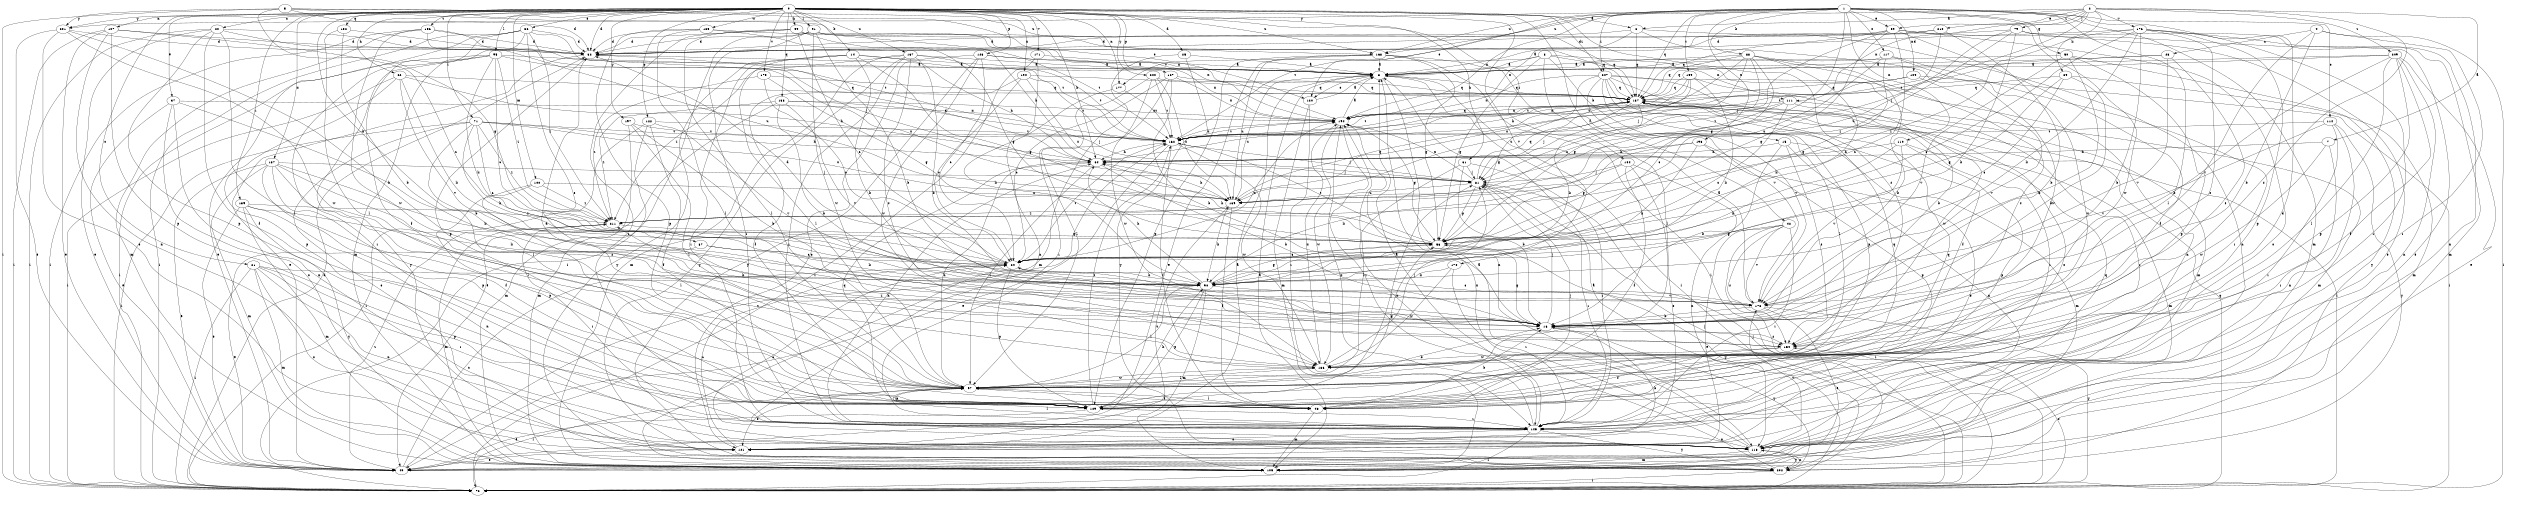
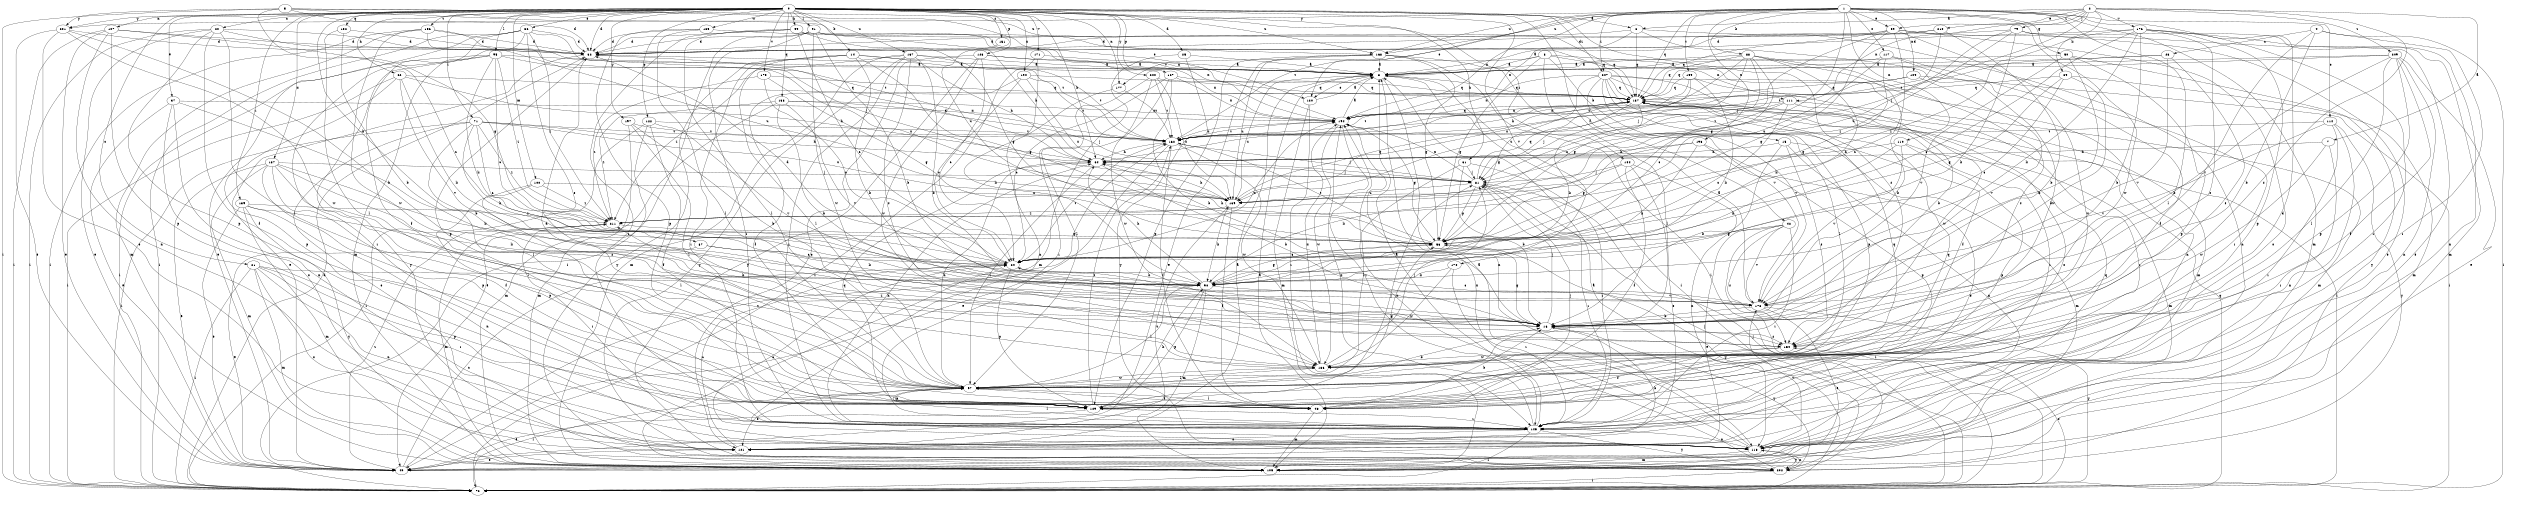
  strict digraph {
    0
    6
    14
    20
    21
    25
    32
    36
    37
    42
    59
    61
    62
    64
    71
    87
    91
    95
    100
    107
    122
    123
    127
    132
    133
    139
    144
+   151
    154
    156
    167
    168
    170
    171
    175
    185
    187
    190
    197
    200
    201
    207
    177
    137
    186
    194
    113
    56
    97
    8
    16
    145
    202
    48
    72
    169
    40
    129
    105
    90
    121
    162
    211
    178
    24
    81
    109
    1
    39
    50
    88
    110
    114
    117
    120
    159
    193
    2
    7
    79
    89
    111
    176
    209
    210
    3
    15
    4
    23
    5
    0 -> 6 [label=a]
    0 -> 14 [label=b]
    0 -> 20 [label=c]
    0 -> 21 [label=c]
    0 -> 25 [label=d]
    0 -> 32 [label=d]
    0 -> 36 [label=e]
    0 -> 37 [label=e]
    0 -> 42 [label=f]
    0 -> 59 [label=h]
    0 -> 61 [label=h]
    0 -> 62 [label=h]
    0 -> 64 [label=h]
    0 -> 71 [label=i]
    0 -> 87 [label=k]
    0 -> 91 [label=l]
    0 -> 95 [label=l]
    0 -> 100 [label=m]
    0 -> 107 [label=n]
    0 -> 122 [label=p]
    0 -> 123 [label=p]
    0 -> 127 [label=p]
    0 -> 132 [label=q]
    0 -> 133 [label=q]
    0 -> 139 [label=r]
    0 -> 144 [label=r]
+   0 -> 151 [label=s]
    0 -> 154 [label=s]
    0 -> 156 [label=t]
    0 -> 167 [label=u]
    0 -> 168 [label=u]
    0 -> 170 [label=v]
    0 -> 171 [label=v]
    0 -> 175 [label=v]
    0 -> 185 [label=w]
    0 -> 187 [label=x]
    0 -> 190 [label=x]
    0 -> 197 [label=y]
    0 -> 200 [label=y]
    0 -> 201 [label=y]
    0 -> 207 [label=z]
    0 -> 177 [label=n]
    6 -> 32 [label=d]
    6 -> 137 [label=q]
    6 -> 186 [label=w]
    6 -> 194 [label=x]
    6 -> 113 [label=n]
    14 -> 64 [label=h]
    14 -> 56 [label=g]
    14 -> 97 [label=l]
    14 -> 8 [label=a]
    14 -> 16 [label=b]
    14 -> 145 [label=r]
    14 -> 202 [label=y]
    20 -> 32 [label=d]
    20 -> 97 [label=l]
    20 -> 48 [label=f]
    20 -> 72 [label=i]
    20 -> 169 [label=u]
    20 -> 40 [label=e]
    20 -> 129 [label=p]
    21 -> 113 [label=n]
    21 -> 145 [label=r]
    21 -> 72 [label=i]
    21 -> 129 [label=p]
    21 -> 105 [label=m]
    21 -> 90 [label=k]
    21 -> 121 [label=o]
    25 -> 8 [label=a]
    25 -> 202 [label=y]
    25 -> 105 [label=m]
    32 -> 8 [label=a]
    32 -> 40 [label=e]
    32 -> 129 [label=p]
    36 -> 32 [label=d]
    36 -> 154 [label=s]
    36 -> 48 [label=f]
    36 -> 72 [label=i]
    36 -> 40 [label=e]
    36 -> 105 [label=m]
    36 -> 162 [label=t]
    36 -> 211 [label=z]
    37 -> 194 [label=x]
    37 -> 113 [label=n]
    37 -> 16 [label=b]
    37 -> 40 [label=e]
    37 -> 121 [label=o]
    42 -> 154 [label=s]
    42 -> 56 [label=g]
    42 -> 145 [label=r]
    42 -> 72 [label=i]
    42 -> 40 [label=e]
    42 -> 178 [label=v]
    59 -> 32 [label=d]
    59 -> 194 [label=x]
    59 -> 56 [label=g]
    59 -> 97 [label=l]
    59 -> 145 [label=r]
    59 -> 24 [label=c]
    61 -> 97 [label=l]
    61 -> 16 [label=b]
    61 -> 145 [label=r]
    61 -> 81 [label=j]
    62 -> 64 [label=h]
    62 -> 137 [label=q]
    62 -> 72 [label=i]
    62 -> 129 [label=p]
    62 -> 90 [label=k]
    62 -> 178 [label=v]
    64 -> 32 [label=d]
    64 -> 97 [label=l]
    64 -> 16 [label=b]
    64 -> 129 [label=q]
    64 -> 81 [label=j]
    71 -> 64 [label=h]
    71 -> 97 [label=l]
    71 -> 72 [label=i]
    71 -> 169 [label=u]
    71 -> 90 [label=k]
    71 -> 121 [label=o]
    71 -> 162 [label=t]
    71 -> 211 [label=z]
    71 -> 24 [label=c]
    87 -> 40 [label=e]
    87 -> 90 [label=k]
    87 -> 24 [label=c]
    91 -> 32 [label=d]
    91 -> 64 [label=h]
    91 -> 137 [label=q]
    91 -> 186 [label=w]
    91 -> 16 [label=b]
    91 -> 145 [label=r]
    91 -> 72 [label=i]
    95 -> 8 [label=a]
    95 -> 145 [label=r]
    95 -> 202 [label=y]
    95 -> 72 [label=i]
    95 -> 169 [label=u]
    95 -> 90 [label=k]
    95 -> 211 [label=z]
    95 -> 24 [label=c]
    100 -> 97 [label=l]
    100 -> 169 [label=u]
    100 -> 129 [label=p]
    100 -> 211 [label=z]
    107 -> 32 [label=d]
    107 -> 113 [label=n]
    107 -> 72 [label=i]
    107 -> 40 [label=e]
    107 -> 129 [label=p]
    107 -> 24 [label=c]
    122 -> 48 [label=f]
    122 -> 72 [label=i]
    122 -> 105 [label=m]
    122 -> 162 [label=t]
    122 -> 178 [label=v]
    123 -> 186 [label=w]
    123 -> 194 [label=x]
    123 -> 8 [label=a]
    123 -> 202 [label=y]
    123 -> 121 [label=o]
    123 -> 24 [label=c]
    127 -> 137 [label=q]
    127 -> 194 [label=x]
    127 -> 97 [label=l]
    127 -> 16 [label=b]
    127 -> 24 [label=c]
    132 -> 32 [label=d]
    132 -> 97 [label=l]
    132 -> 16 [label=b]
    133 -> 194 [label=x]
    133 -> 16 [label=b]
    133 -> 40 [label=e]
    133 -> 211 [label=z]
    133 -> 178 [label=v]
    133 -> 81 [label=j]
    139 -> 113 [label=n]
    139 -> 202 [label=y]
    139 -> 40 [label=e]
    139 -> 105 [label=m]
    139 -> 90 [label=k]
    139 -> 211 [label=z]
    144 -> 113 [label=n]
    144 -> 48 [label=f]
    144 -> 90 [label=k]
    144 -> 121 [label=o]
    144 -> 81 [label=j]
+   151 -> 169 [label=u]
    154 -> 186 [label=w]
    154 -> 48 [label=f]
    156 -> 32 [label=d]
    156 -> 186 [label=w]
    156 -> 72 [label=i]
    156 -> 105 [label=m]
    156 -> 162 [label=t]
    156 -> 81 [label=j]
    167 -> 154 [label=s]
    167 -> 8 [label=a]
    167 -> 16 [label=b]
    167 -> 145 [label=r]
    167 -> 202 [label=y]
    167 -> 105 [label=m]
    167 -> 162 [label=t]
    167 -> 211 [label=z]
    168 -> 56 [label=g]
    168 -> 8 [label=a]
    168 -> 72 [label=i]
    168 -> 169 [label=u]
    168 -> 40 [label=e]
    168 -> 129 [label=p]
    168 -> 178 [label=v]
    170 -> 186 [label=w]
    170 -> 145 [label=r]
    170 -> 90 [label=k]
    171 -> 113 [label=n]
    171 -> 8 [label=a]
    171 -> 72 [label=i]
    175 -> 137 [label=q]
    175 -> 56 [label=g]
    175 -> 211 [label=z]
    175 -> 24 [label=c]
    185 -> 32 [label=d]
    185 -> 137 [label=q]
    185 -> 97 [label=l]
    185 -> 129 [label=p]
-   185 -> 162 [label=t]
    187 -> 154 [label=s]
    187 -> 97 [label=l]
    187 -> 48 [label=f]
    187 -> 40 [label=e]
    187 -> 129 [label=p]
    187 -> 105 [label=m]
    187 -> 90 [label=k]
    187 -> 81 [label=j]
    190 -> 137 [label=q]
    190 -> 48 [label=f]
    190 -> 169 [label=u]
    190 -> 162 [label=t]
    190 -> 24 [label=c]
    197 -> 97 [label=l]
    197 -> 16 [label=b]
    197 -> 105 [label=m]
    197 -> 162 [label=t]
    200 -> 137 [label=q]
    200 -> 186 [label=w]
    200 -> 145 [label=r]
    200 -> 169 [label=u]
    200 -> 162 [label=t]
    201 -> 32 [label=d]
    201 -> 186 [label=w]
    201 -> 16 [label=b]
    201 -> 40 [label=e]
    201 -> 121 [label=o]
    207 -> 137 [label=q]
    207 -> 186 [label=w]
    207 -> 194 [label=x]
    207 -> 56 [label=g]
    207 -> 97 [label=l]
    207 -> 48 [label=f]
    207 -> 129 [label=p]
    207 -> 105 [label=m]
    207 -> 121 [label=o]
    207 -> 178 [label=v]
    177 -> 90 [label=k]
    177 -> 162 [label=t]
    137 -> 194 [label=x]
    137 -> 145 [label=r]
    137 -> 72 [label=i]
    137 -> 90 [label=k]
    137 -> 162 [label=t]
    137 -> 81 [label=j]
    186 -> 194 [label=x]
    186 -> 97 [label=l]
    186 -> 211 [label=z]
    186 -> 81 [label=j]
    194 -> 137 [label=q]
    194 -> 186 [label=w]
    194 -> 56 [label=g]
    194 -> 8 [label=a]
    194 -> 145 [label=r]
    194 -> 162 [label=t]
    113 -> 137 [label=q]
    113 -> 194 [label=x]
    113 -> 8 [label=a]
    113 -> 202 [label=y]
    113 -> 105 [label=m]
    113 -> 178 [label=v]
    113 -> 24 [label=c]
    56 -> 64 [label=h]
    56 -> 202 [label=y]
    56 -> 162 [label=t]
    56 -> 24 [label=c]
    97 -> 32 [label=d]
    97 -> 64 [label=h]
    97 -> 137 [label=q]
    97 -> 186 [label=w]
    97 -> 56 [label=g]
    97 -> 16 [label=b]
    97 -> 48 [label=f]
    97 -> 129 [label=p]
    97 -> 121 [label=o]
    8 -> 137 [label=q]
    8 -> 113 [label=n]
    8 -> 72 [label=i]
    8 -> 169 [label=u]
    8 -> 120 [label=o]
    16 -> 154 [label=s]
    16 -> 56 [label=g]
    16 -> 202 [label=y]
    16 -> 81 [label=j]
    145 -> 64 [label=h]
    145 -> 194 [label=x]
    145 -> 113 [label=n]
    145 -> 97 [label=l]
    145 -> 8 [label=a]
    145 -> 202 [label=y]
    145 -> 72 [label=i]
    145 -> 121 [label=o]
    202 -> 194 [label=x]
    202 -> 113 [label=n]
    202 -> 72 [label=i]
    202 -> 81 [label=j]
    48 -> 97 [label=l]
    48 -> 16 [label=b]
    48 -> 105 [label=m]
    48 -> 81 [label=j]
    72 -> 32 [label=d]
    72 -> 154 [label=s]
    72 -> 137 [label=q]
    72 -> 97 [label=l]
    72 -> 8 [label=a]
    72 -> 81 [label=j]
    169 -> 64 [label=h]
    169 -> 137 [label=q]
    169 -> 48 [label=f]
    169 -> 90 [label=k]
    169 -> 211 [label=z]
    40 -> 162 [label=t]
    40 -> 211 [label=z]
    40 -> 24 [label=c]
    129 -> 137 [label=q]
    129 -> 145 [label=r]
    129 -> 40 [label=e]
    129 -> 90 [label=k]
    129 -> 162 [label=t]
    129 -> 81 [label=j]
    105 -> 8 [label=a]
    90 -> 64 [label=h]
    90 -> 56 [label=g]
    90 -> 97 [label=l]
    90 -> 129 [label=p]
    90 -> 105 [label=m]
    90 -> 178 [label=v]
    121 -> 8 [label=a]
    121 -> 16 [label=b]
    121 -> 169 [label=u]
    121 -> 40 [label=e]
    121 -> 24 [label=c]
    162 -> 64 [label=h]
    162 -> 186 [label=w]
    162 -> 194 [label=x]
    162 -> 48 [label=f]
    162 -> 40 [label=e]
    162 -> 81 [label=j]
    211 -> 56 [label=g]
    211 -> 145 [label=r]
    211 -> 105 [label=m]
    178 -> 8 [label=a]
    178 -> 16 [label=b]
    178 -> 72 [label=y]
    178 -> 40 [label=e]
    178 -> 24 [label=c]
    24 -> 32 [label=d]
    24 -> 194 [label=x]
    24 -> 129 [label=p]
    24 -> 90 [label=k]
    24 -> 162 [label=t]
    81 -> 137 [label=q]
    81 -> 194 [label=x]
    81 -> 56 [label=p]
    81 -> 145 [label=r]
    81 -> 169 [label=u]
    109 -> 137 [label=q]
    109 -> 72 [label=i]
    109 -> 162 [label=t]
    109 -> 178 [label=v]
    1 -> 168 [label=u]
    1 -> 201 [label=y]
    1 -> 207 [label=z]
    1 -> 137 [label=q]
    1 -> 186 [label=w]
    1 -> 194 [label=x]
    1 -> 56 [label=g]
    1 -> 97 [label=l]
    1 -> 48 [label=d]
    1 -> 105 [label=m]
    1 -> 162 [label=t]
    1 -> 109 [label=n]
    1 -> 39 [label=e]
    1 -> 50 [label=g]
    1 -> 88 [label=k]
    1 -> 110 [label=n]
    1 -> 114 [label=o]
    1 -> 117 [label=o]
    1 -> 120 [label=o]
    1 -> 159 [label=t]
    1 -> 193 [label=x]
    39 -> 32 [label=d]
    39 -> 137 [label=q]
    39 -> 56 [label=g]
    39 -> 48 [label=f]
    39 -> 40 [label=e]
    39 -> 121 [label=o]
    39 -> 24 [label=c]
    39 -> 81 [label=j]
    50 -> 8 [label=a]
    50 -> 16 [label=b]
    50 -> 202 [label=y]
    50 -> 129 [label=p]
    50 -> 178 [label=v]
    88 -> 154 [label=s]
    88 -> 137 [label=q]
    88 -> 56 [label=g]
    88 -> 8 [label=a]
    88 -> 16 [label=b]
    88 -> 169 [label=u]
    88 -> 90 [label=k]
    88 -> 24 [label=c]
    88 -> 81 [label=j]
    110 -> 64 [label=h]
    110 -> 129 [label=p]
    110 -> 105 [label=m]
    110 -> 90 [label=k]
    110 -> 178 [label=v]
    114 -> 113 [label=n]
    114 -> 145 [label=r]
    114 -> 202 [label=y]
    114 -> 162 [label=t]
    114 -> 178 [label=v]
    117 -> 186 [label=w]
    117 -> 56 [label=g]
    117 -> 8 [label=a]
    117 -> 145 [label=r]
    117 -> 169 [label=u]
    120 -> 8 [label=a]
    120 -> 145 [label=r]
    120 -> 105 [label=m]
    159 -> 64 [label=h]
    159 -> 137 [label=q]
    159 -> 16 [label=b]
    159 -> 169 [label=u]
    159 -> 90 [label=k]
-   159 -> 162 [label=t]
    193 -> 64 [label=h]
    193 -> 56 [label=g]
    193 -> 129 [label=p]
    193 -> 90 [label=k]
    193 -> 121 [label=o]
    2 -> 6 [label=a]
    2 -> 154 [label=s]
    2 -> 168 [label=u]
    2 -> 81 [label=j]
    2 -> 39 [label=e]
    2 -> 7 [label=a]
    2 -> 79 [label=j]
    2 -> 89 [label=k]
    2 -> 111 [label=n]
    2 -> 176 [label=v]
    2 -> 209 [label=z]
    2 -> 210 [label=z]
    7 -> 64 [label=h]
    7 -> 186 [label=w]
    7 -> 145 [label=r]
    79 -> 32 [label=d]
    79 -> 169 [label=u]
    79 -> 40 [label=e]
    79 -> 105 [label=m]
    79 -> 90 [label=k]
    79 -> 211 [label=z]
    89 -> 137 [label=q]
    89 -> 56 [label=g]
    89 -> 16 [label=b]
    89 -> 105 [label=m]
    89 -> 24 [label=c]
    111 -> 194 [label=x]
    111 -> 145 [label=r]
    111 -> 169 [label=u]
    111 -> 105 [label=m]
    111 -> 162 [label=t]
    111 -> 24 [label=c]
    176 -> 32 [label=d]
    176 -> 154 [label=s]
    176 -> 113 [label=n]
    176 -> 16 [label=b]
    176 -> 145 [label=r]
    176 -> 129 [label=p]
    176 -> 90 [label=k]
    176 -> 211 [label=z]
    176 -> 24 [label=c]
    209 -> 137 [label=q]
    209 -> 113 [label=n]
    209 -> 97 [label=l]
    209 -> 8 [label=a]
    209 -> 16 [label=b]
    209 -> 48 [label=f]
    209 -> 40 [label=e]
    209 -> 129 [label=p]
    210 -> 32 [label=d]
    210 -> 8 [label=a]
    210 -> 16 [label=b]
    210 -> 162 [label=t]
    3 -> 177 [label=v]
    3 -> 113 [label=n]
    3 -> 56 [label=g]
    3 -> 97 [label=l]
    3 -> 8 [label=a]
    3 -> 111 [label=n]
    3 -> 15 [label=b]
    15 -> 64 [label=h]
    15 -> 154 [label=s]
    15 -> 113 [label=n]
    15 -> 16 [label=b]
    15 -> 105 [label=m]
    4 -> 16 [label=b]
    4 -> 145 [label=r]
    4 -> 72 [label=i]
    4 -> 178 [label=v]
    4 -> 23 [label=c]
    23 -> 154 [label=s]
    23 -> 8 [label=a]
    23 -> 162 [label=t]
    23 -> 178 [label=v]
    5 -> 32 [label=d]
    5 -> 168 [label=u]
    5 -> 201 [label=y]
    5 -> 194 [label=x]
    5 -> 56 [label=g]
    5 -> 72 [label=i]
    5 -> 120 [label=o]
  }
